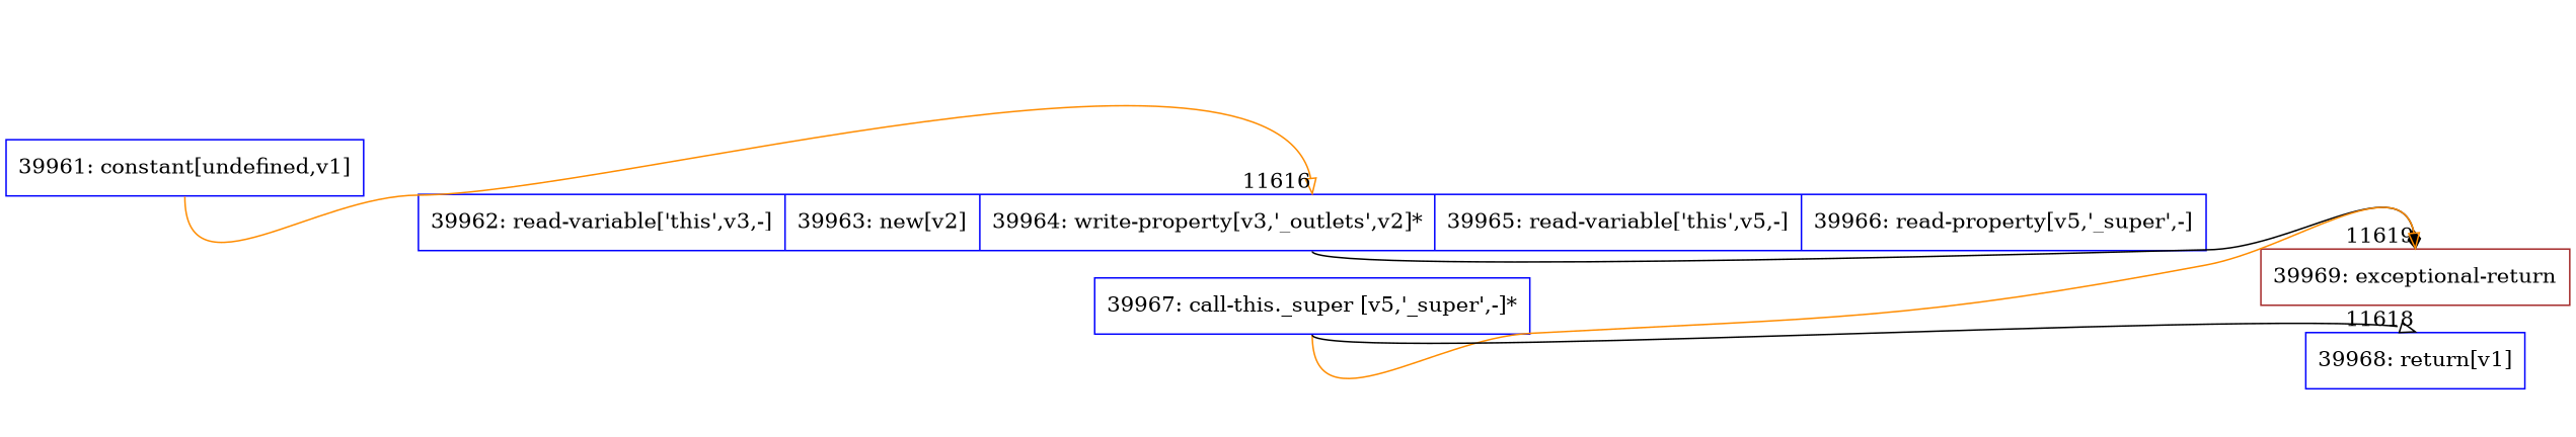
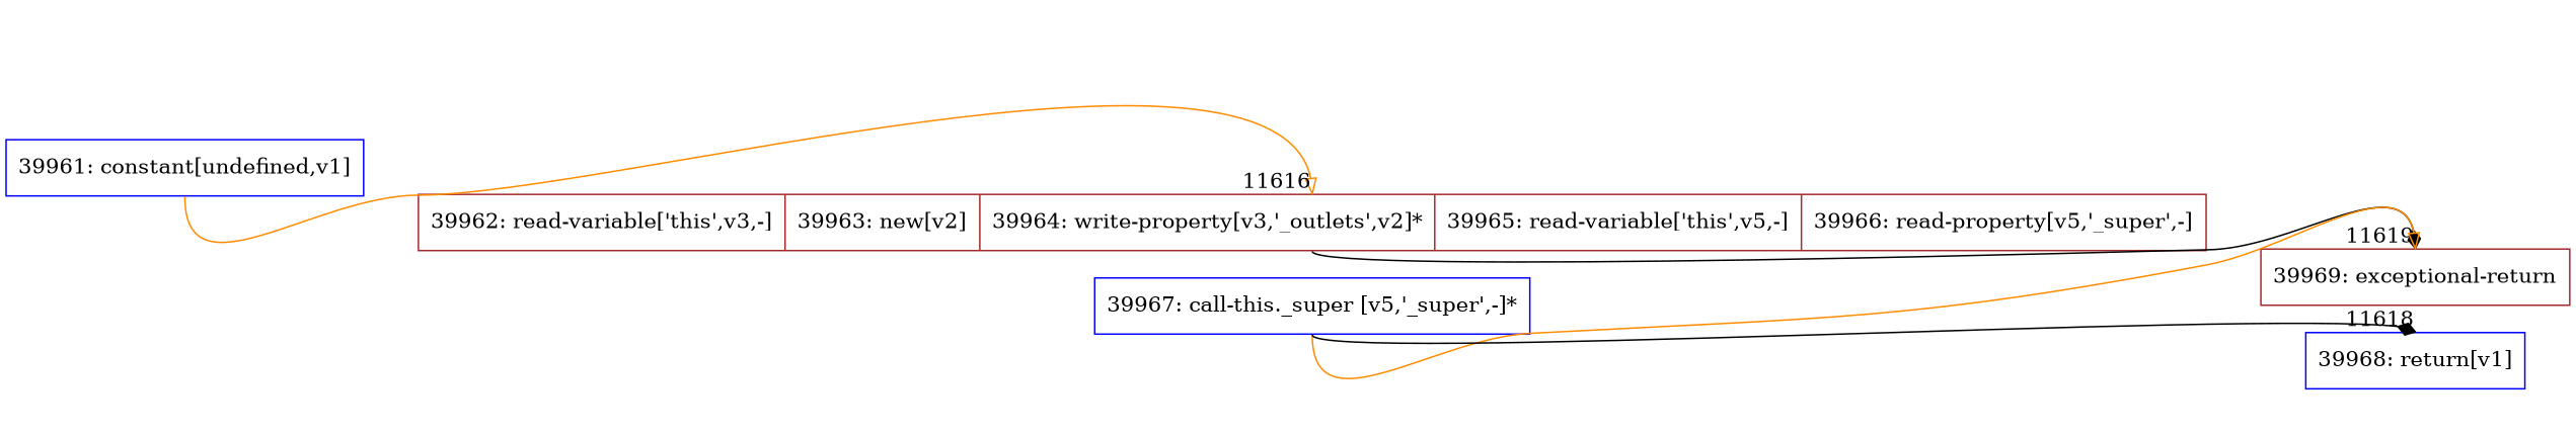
  digraph {
    rankdir=LR
    node [color=blue shape=record]
    edge [arrowhead=onormal color=darkorange headport=n tailport=s]
    n1 [label="{39961: constant[undefined,v1]}"]
-   n2 [label="{39962: read-variable['this',v3,-]|39963: new[v2]|39964: write-property[v3,'_outlets',v2]*|39965: read-variable['this',v5,-]|39966: read-property[v5,'_super',-]}"]
+   n2 [color=brown label="{39962: read-variable['this',v3,-]|39963: new[v2]|39964: write-property[v3,'_outlets',v2]*|39965: read-variable['this',v5,-]|39966: read-property[v5,'_super',-]}"]
    n3 [color=brown label="{39969: exceptional-return}"]
    n4 [label="{39967: call-this._super [v5,'_super',-]*}"]
    n5 [label="{39968: return[v1]}"]
    n1 -> n2 [headlabel="      11616"]
    n2 -> n3 [arrowhead=diamond color=black headlabel="      11619"]
    n4 -> n3
-   n4 -> n5 [color=black headlabel="      11618"]
+   n4 -> n5 [arrowhead=diamond color=black headlabel="      11618"]
  }
